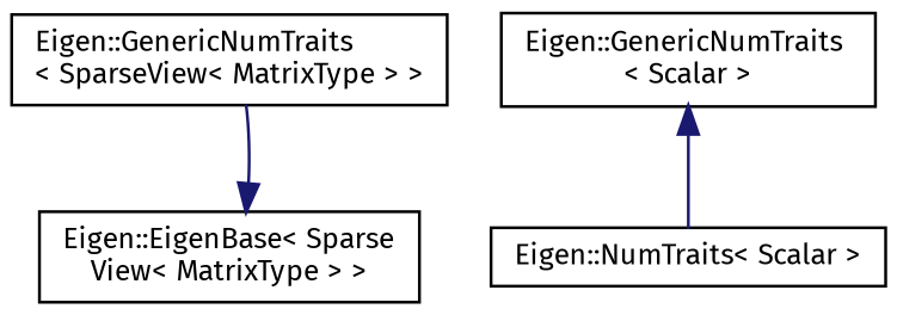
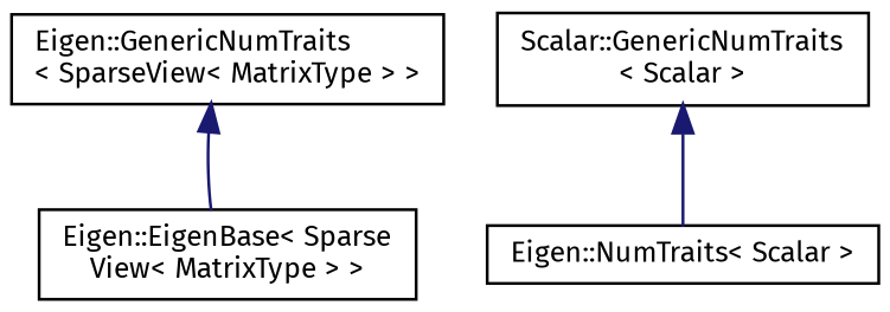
  digraph {
    fontname="Fira Sans"
    node [color=black fillcolor=white fontname="Fira Sans" fontsize=10 shape=record style=filled]
    edge [color=midnightblue dir=back fontname="Fira Sans" fontsize=10 labelfontname=Helvetica labelfontsize=10 style=solid]
    n1 [height=0.2 label="Eigen::GenericNumTraits\l\< SparseView\< MatrixType \> \>" width=0.4]
    n2 [height=0.2 label="Eigen::EigenBase\< Sparse\lView\< MatrixType \> \>" width=0.4]
    n3 [height=0.2 label="Eigen::NumTraits\< Scalar \>" width=0.4]
-   n4 [height=0.2 label="Eigen::GenericNumTraits\l\< Scalar \>" width=0.4]
-   n2 -> n1
+   n4 [height=0.2 label="Scalar::GenericNumTraits\l\< Scalar \>" width=0.4]
+   n1 -> n2
    n4 -> n3
  }
